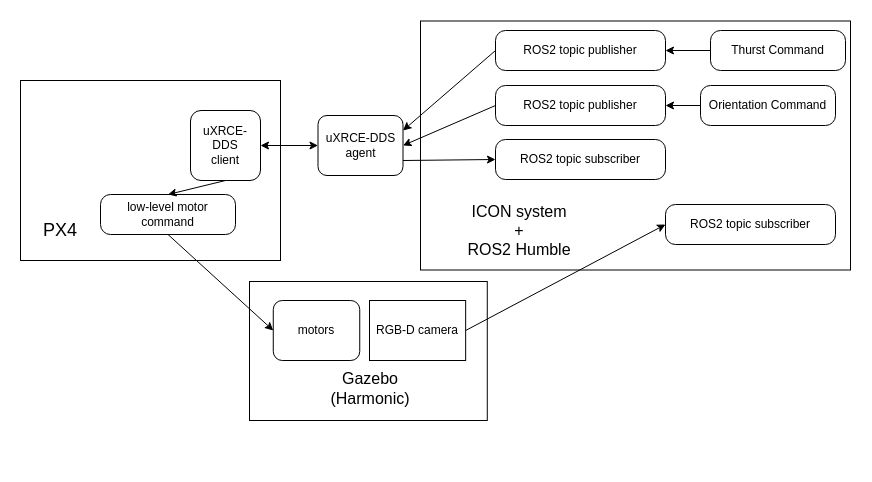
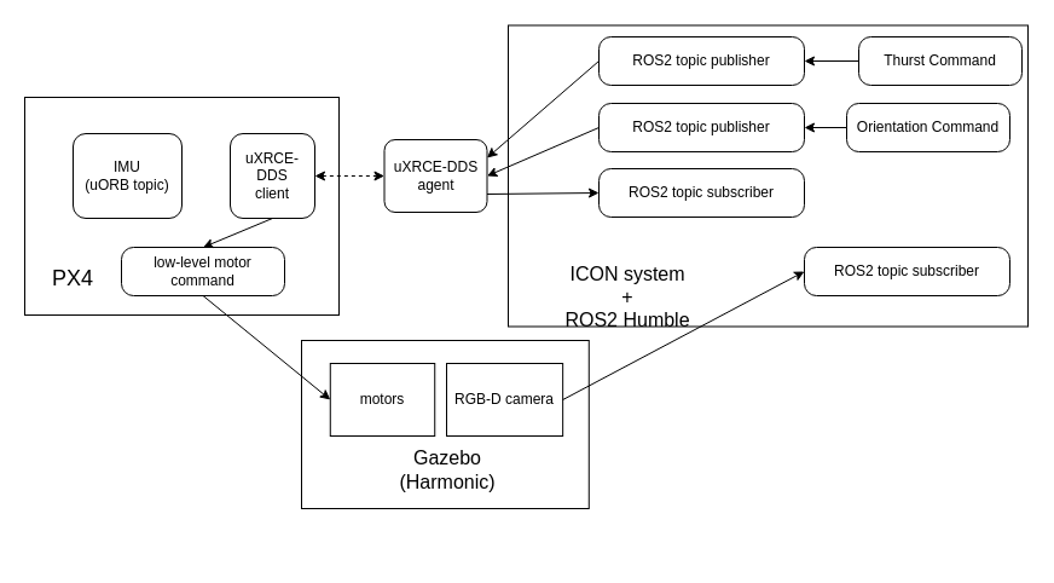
  <mxCell id="0" />
  <mxCell id="1" parent="0" />
  <mxCell id="2" value="j" style="group;fontStyle=2" vertex="1" connectable="0" parent="1"><mxGeometry x="249" y="280" width="281" height="180" as="geometry" /></mxCell>
  <mxCell id="3" value="" style="rounded=0;whiteSpace=wrap;html=1;fontSize=12;" vertex="1" parent="2"><mxGeometry y="1" width="237.77" height="139" as="geometry" /></mxCell>
  <mxCell id="4" value="RGB-D camera" style="whiteSpace=wrap;html=1;fontSize=12;rounded=0;" vertex="1" parent="2"><mxGeometry x="120" y="20" width="96.15" height="60" as="geometry" /></mxCell>
  <mxCell id="5" value="&lt;font style=&quot;font-size: 16px;&quot;&gt;Gazebo&lt;/font&gt;&lt;div&gt;&lt;font style=&quot;font-size: 16px;&quot;&gt;(Harmonic)&lt;/font&gt;&lt;/div&gt;" style="rounded=0;whiteSpace=wrap;html=1;fontSize=12;opacity=0;" vertex="1" parent="2"><mxGeometry x="5.404" y="88" width="232.365" height="40" as="geometry" /></mxCell>
- <mxCell id="6" value="motors" style="rounded=1;whiteSpace=wrap;html=1;fontSize=12;" vertex="1" parent="2"><mxGeometry x="23.777" y="20" width="86.462" height="60" as="geometry" /></mxCell>
+ <mxCell id="6" value="motors" style="whiteSpace=wrap;html=1;fontSize=12;rounded=0;" vertex="1" parent="2"><mxGeometry x="23.777" y="20" width="86.462" height="60" as="geometry" /></mxCell>
  <mxCell id="7" value="" style="rounded=0;whiteSpace=wrap;html=1;fontSize=12;" vertex="1" parent="1"><mxGeometry x="420" y="20.5" width="430" height="249" as="geometry" /></mxCell>
  <mxCell id="8" value="" style="rounded=0;whiteSpace=wrap;html=1;fontSize=12;" vertex="1" parent="1"><mxGeometry x="20" y="80" width="260" height="180" as="geometry" /></mxCell>
+ <mxCell id="9" value="IMU&lt;div&gt;(uORB topic)&lt;/div&gt;" style="rounded=1;whiteSpace=wrap;html=1;fontSize=12;" vertex="1" parent="1"><mxGeometry x="60" y="110" width="90" height="70" as="geometry" /></mxCell>
  <mxCell id="10" value="uXRCE-DDS&lt;div&gt;client&lt;/div&gt;" style="rounded=1;whiteSpace=wrap;html=1;fontSize=12;" vertex="1" parent="1"><mxGeometry x="190" y="110" width="70" height="70" as="geometry" /></mxCell>
  <mxCell id="11" value="uXRCE-DDS&lt;div&gt;agent&lt;/div&gt;" style="rounded=1;whiteSpace=wrap;html=1;fontSize=12;" vertex="1" parent="1"><mxGeometry x="317.5" y="115" width="85" height="60" as="geometry" /></mxCell>
  <mxCell id="12" value="&lt;div&gt;ROS2 topic publisher&lt;/div&gt;" style="rounded=1;whiteSpace=wrap;html=1;fontSize=12;arcSize=25;" vertex="1" parent="1"><mxGeometry x="495" y="30" width="170" height="40" as="geometry" /></mxCell>
  <mxCell id="13" value="&lt;font style=&quot;font-size: 18px;&quot;&gt;PX4&lt;/font&gt;" style="rounded=0;whiteSpace=wrap;html=1;fontSize=12;opacity=0;" vertex="1" parent="1"><mxGeometry x="30" y="210" width="60" height="40" as="geometry" /></mxCell>
- <mxCell id="14" value="&lt;font style=&quot;font-size: 16px;&quot;&gt;ICON system&lt;/font&gt;&lt;div&gt;&lt;font style=&quot;font-size: 16px;&quot;&gt;+&lt;/font&gt;&lt;/div&gt;&lt;div&gt;&lt;font style=&quot;font-size: 16px;&quot;&gt;ROS2 Humble&lt;/font&gt;&lt;/div&gt;" style="rounded=0;whiteSpace=wrap;html=1;fontSize=12;opacity=0;" vertex="1" parent="1"><mxGeometry x="424" y="210" width="190" height="40" as="geometry" /></mxCell>
- <mxCell id="15" value="" style="endArrow=classic;startArrow=classic;html=1;exitX=1;exitY=0.5;exitDx=0;exitDy=0;entryX=0;entryY=0.5;entryDx=0;entryDy=0;" edge="1" parent="1" source="10" target="11"><mxGeometry width="50" height="50" relative="1" as="geometry"><mxPoint x="370" y="100" as="sourcePoint" /><mxPoint x="420" y="50" as="targetPoint" /></mxGeometry></mxCell>
+ <mxCell id="14" value="&lt;font style=&quot;font-size: 16px;&quot;&gt;ICON system&lt;/font&gt;&lt;div&gt;&lt;font style=&quot;font-size: 16px;&quot;&gt;+&lt;/font&gt;&lt;/div&gt;&lt;div&gt;&lt;font style=&quot;font-size: 16px;&quot;&gt;ROS2 Humble&lt;/font&gt;&lt;/div&gt;" style="rounded=0;whiteSpace=wrap;html=1;fontSize=12;opacity=0;" vertex="1" parent="1"><mxGeometry x="424" y="225" width="190" height="40" as="geometry" /></mxCell>
+ <mxCell id="15" value="" style="endArrow=classic;startArrow=classic;html=1;exitX=1;exitY=0.5;exitDx=0;exitDy=0;entryX=0;entryY=0.5;entryDx=0;entryDy=0;dashed=1;" edge="1" parent="1" source="10" target="11"><mxGeometry width="50" height="50" relative="1" as="geometry"><mxPoint x="370" y="100" as="sourcePoint" /><mxPoint x="420" y="50" as="targetPoint" /></mxGeometry></mxCell>
  <mxCell id="16" value="&lt;span style=&quot;background-color: transparent;&quot;&gt;ROS2 topic subscriber&lt;/span&gt;" style="rounded=1;whiteSpace=wrap;html=1;fontSize=12;arcSize=25;" vertex="1" parent="1"><mxGeometry x="665" y="204" width="170" height="40" as="geometry" /></mxCell>
  <mxCell id="17" value="&lt;div&gt;ROS2 topic publisher&lt;/div&gt;" style="rounded=1;whiteSpace=wrap;html=1;fontSize=12;arcSize=25;" vertex="1" parent="1"><mxGeometry x="495" y="85" width="170" height="40" as="geometry" /></mxCell>
  <mxCell id="18" value="Thurst Command" style="rounded=1;whiteSpace=wrap;html=1;fontSize=12;arcSize=25;" vertex="1" parent="1"><mxGeometry x="710" y="30" width="135" height="40" as="geometry" /></mxCell>
  <mxCell id="19" value="Orientation Command" style="rounded=1;whiteSpace=wrap;html=1;fontSize=12;arcSize=25;" vertex="1" parent="1"><mxGeometry x="700" y="85" width="135" height="40" as="geometry" /></mxCell>
- <mxCell id="20" value="low-level motor command" style="rounded=1;whiteSpace=wrap;html=1;fontSize=12;arcSize=25;" vertex="1" parent="1"><mxGeometry x="100" y="194" width="135" height="40" as="geometry" /></mxCell>
+ <mxCell id="20" value="low-level motor command" style="rounded=1;whiteSpace=wrap;html=1;fontSize=12;arcSize=25;" vertex="1" parent="1"><mxGeometry x="100" y="204" width="135" height="40" as="geometry" /></mxCell>
  <mxCell id="21" value="" style="endArrow=classic;html=1;entryX=1;entryY=0.5;entryDx=0;entryDy=0;exitX=0;exitY=0.5;exitDx=0;exitDy=0;" edge="1" parent="1" source="19" target="17"><mxGeometry width="50" height="50" relative="1" as="geometry"><mxPoint x="480" y="220" as="sourcePoint" /><mxPoint x="530" y="170" as="targetPoint" /></mxGeometry></mxCell>
  <mxCell id="22" value="" style="endArrow=classic;html=1;entryX=1;entryY=0.5;entryDx=0;entryDy=0;exitX=0;exitY=0.5;exitDx=0;exitDy=0;" edge="1" parent="1" source="18" target="12"><mxGeometry width="50" height="50" relative="1" as="geometry"><mxPoint x="710" y="173" as="sourcePoint" /><mxPoint x="675" y="173" as="targetPoint" /></mxGeometry></mxCell>
  <mxCell id="23" value="&lt;span style=&quot;background-color: transparent;&quot;&gt;ROS2 topic subscriber&lt;/span&gt;" style="rounded=1;whiteSpace=wrap;html=1;fontSize=12;arcSize=25;" vertex="1" parent="1"><mxGeometry x="495" y="139" width="170" height="40" as="geometry" /></mxCell>
  <mxCell id="24" value="" style="endArrow=classic;html=1;entryX=1;entryY=0.25;entryDx=0;entryDy=0;exitX=0;exitY=0.5;exitDx=0;exitDy=0;" edge="1" parent="1" source="12" target="11"><mxGeometry width="50" height="50" relative="1" as="geometry"><mxPoint x="410" y="210" as="sourcePoint" /><mxPoint x="460" y="160" as="targetPoint" /></mxGeometry></mxCell>
  <mxCell id="25" value="" style="endArrow=classic;html=1;entryX=1;entryY=0.5;entryDx=0;entryDy=0;exitX=0;exitY=0.5;exitDx=0;exitDy=0;" edge="1" parent="1" source="17" target="11"><mxGeometry width="50" height="50" relative="1" as="geometry"><mxPoint x="505" y="50" as="sourcePoint" /><mxPoint x="413" y="155" as="targetPoint" /></mxGeometry></mxCell>
  <mxCell id="26" value="" style="endArrow=classic;html=1;entryX=0;entryY=0.5;entryDx=0;entryDy=0;exitX=1;exitY=0.75;exitDx=0;exitDy=0;" edge="1" parent="1" source="11" target="23"><mxGeometry width="50" height="50" relative="1" as="geometry"><mxPoint x="515" y="60" as="sourcePoint" /><mxPoint x="423" y="165" as="targetPoint" /></mxGeometry></mxCell>
  <mxCell id="27" value="" style="endArrow=classic;html=1;entryX=0.5;entryY=0;entryDx=0;entryDy=0;exitX=0.5;exitY=1;exitDx=0;exitDy=0;" edge="1" parent="1" source="10" target="20"><mxGeometry width="50" height="50" relative="1" as="geometry"><mxPoint x="410" y="210" as="sourcePoint" /><mxPoint x="460" y="160" as="targetPoint" /></mxGeometry></mxCell>
  <mxCell id="28" value="" style="endArrow=classic;html=1;exitX=0.5;exitY=1;exitDx=0;exitDy=0;entryX=0;entryY=0.5;entryDx=0;entryDy=0;" edge="1" parent="1" source="20" target="6"><mxGeometry width="50" height="50" relative="1" as="geometry"><mxPoint x="410" y="210" as="sourcePoint" /><mxPoint x="200" y="380" as="targetPoint" /></mxGeometry></mxCell>
  <mxCell id="29" value="" style="endArrow=classic;html=1;exitX=1;exitY=0.5;exitDx=0;exitDy=0;entryX=0;entryY=0.5;entryDx=0;entryDy=0;" edge="1" parent="1" source="4" target="16"><mxGeometry width="50" height="50" relative="1" as="geometry"><mxPoint x="410" y="210" as="sourcePoint" /><mxPoint x="460" y="160" as="targetPoint" /></mxGeometry></mxCell>
